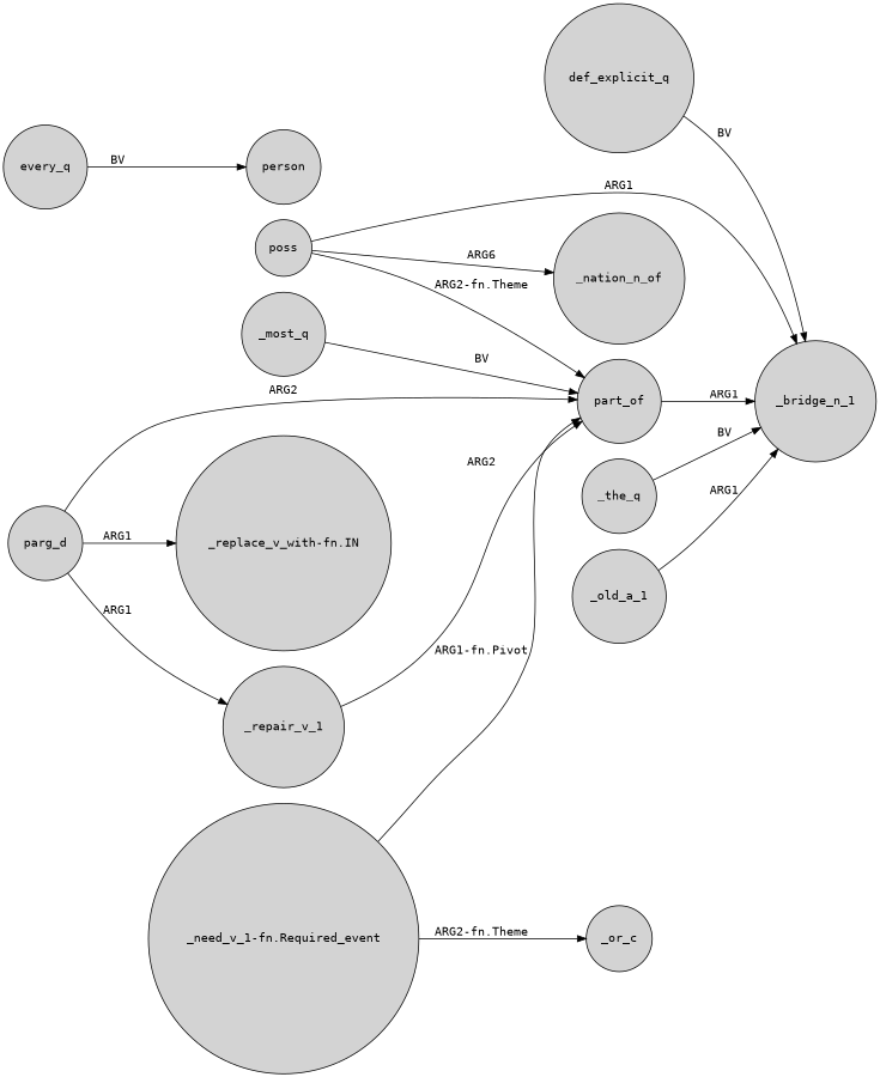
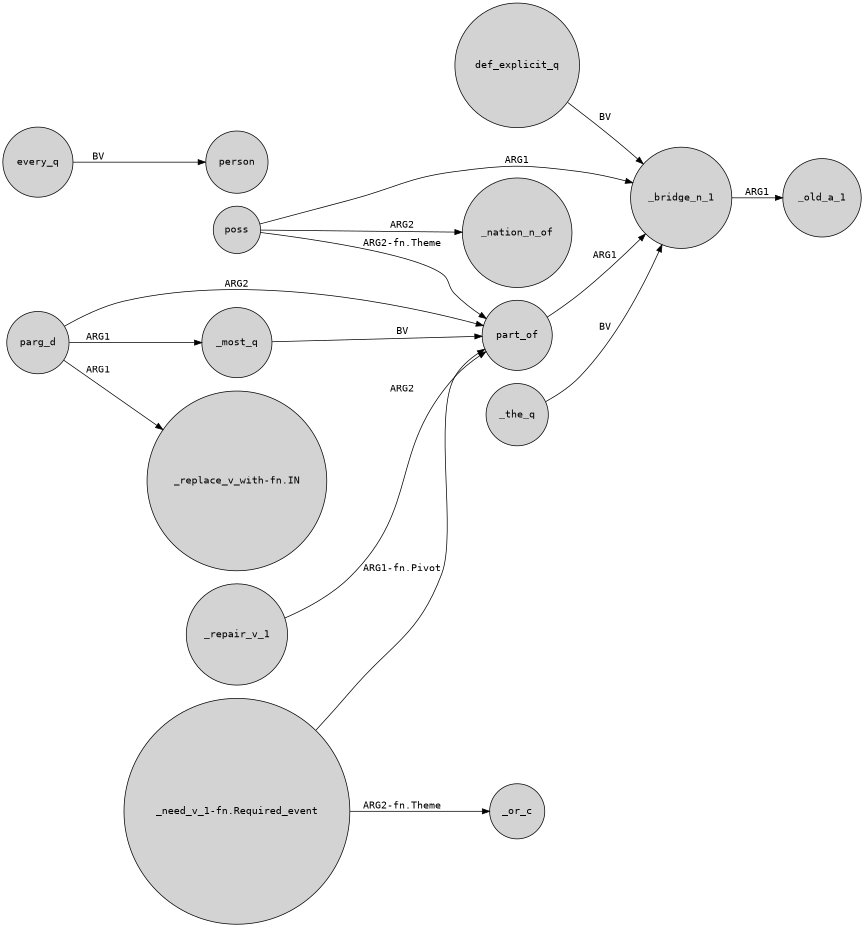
  digraph {
    fontname="DejaVu Sans Mono"
    rankdir=LR
    node [fontname="DejaVu Sans Mono" shape=circle style=filled]
    edge [fontname="DejaVu Sans Mono"]
    part_of
    _bridge_n_1
    _most_q
    every_q
    person
    def_explicit_q
    poss
    _nation_n_of
    _the_q
    _old_a_1
    parg_d
    "_replace_v_with-fn.IN"
    _repair_v_1
    "_need_v_1-fn.Required_event"
    _or_c
    part_of -> _bridge_n_1 [label=ARG1]
    _most_q -> part_of [label=BV]
    every_q -> person [label=BV]
    def_explicit_q -> _bridge_n_1 [label=BV]
    poss -> part_of [label="ARG2-fn.Theme"]
    poss -> _bridge_n_1 [label=ARG1]
-   poss -> _nation_n_of [label=ARG6]
+   poss -> _nation_n_of [label=ARG2]
    _the_q -> _bridge_n_1 [label=BV]
-   _old_a_1 -> _bridge_n_1 [label=ARG1]
+   _bridge_n_1 -> _old_a_1 [label=ARG1]
    parg_d -> part_of [label=ARG2]
    parg_d -> "_replace_v_with-fn.IN" [label=ARG1]
-   parg_d -> _repair_v_1 [label=ARG1]
+   parg_d -> _most_q [label=ARG1]
    _repair_v_1 -> part_of [label=ARG2]
    "_need_v_1-fn.Required_event" -> part_of [label="ARG1-fn.Pivot"]
    "_need_v_1-fn.Required_event" -> _or_c [label="ARG2-fn.Theme"]
  }
